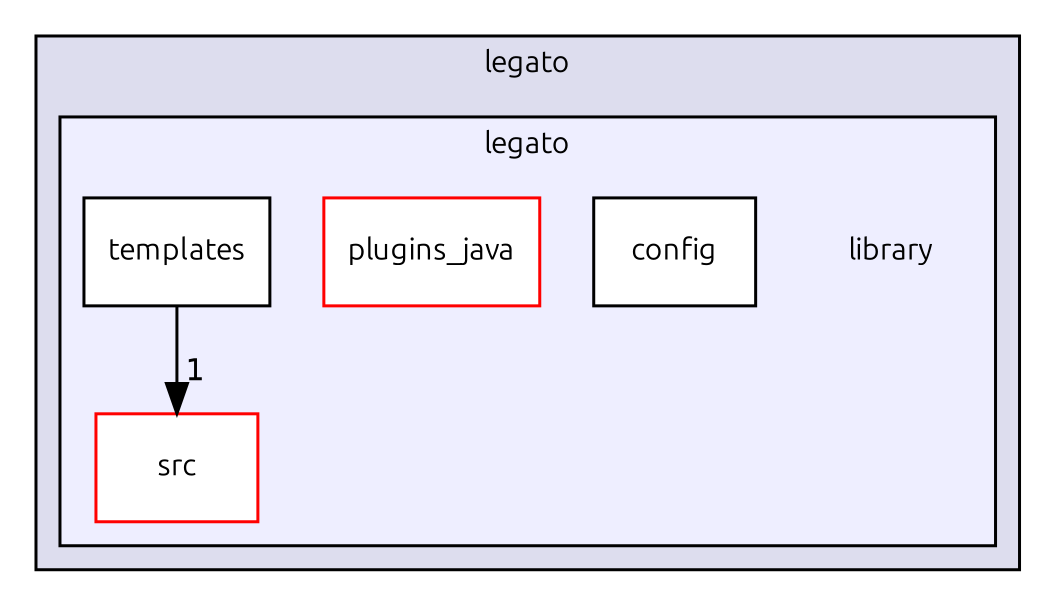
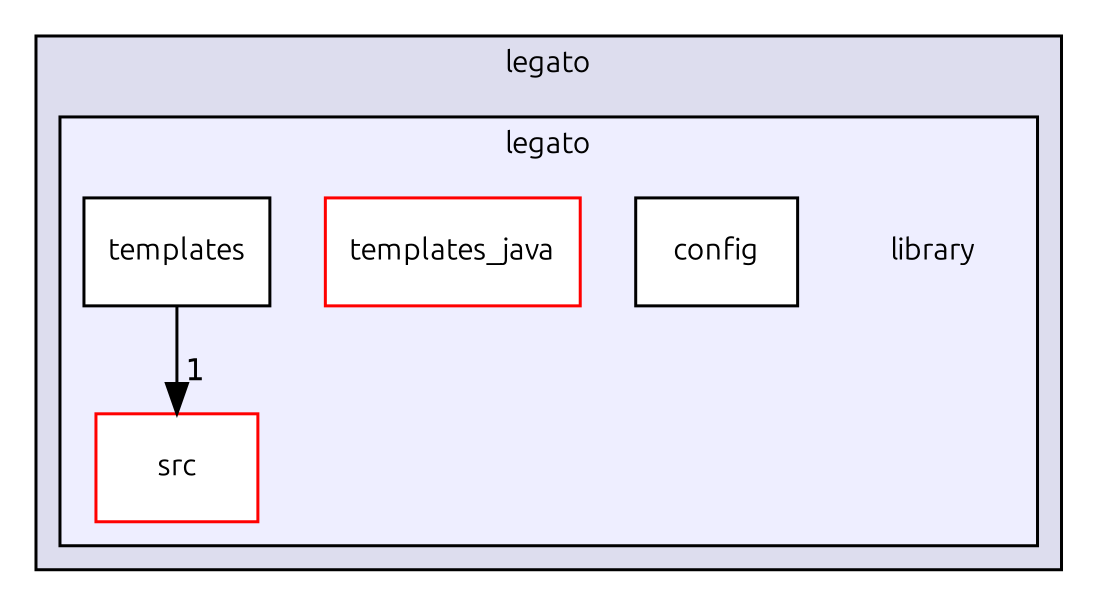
  digraph {
    compound=true
    fontname=Ubuntu
    node [fontname=Ubuntu fontsize=10 shape=box color=black fillcolor=white style=filled]
    n1 [label=library shape=plaintext color="" fillcolor="" style=""]
    n2 [label=config]
-   n3 [color=red label=plugins_java]
+   n3 [color=red label=templates_java]
    n4 [color=red label=src]
    n5 [label=templates]
    subgraph cluster_1 {
      bgcolor="#ddddee"
      fontsize=10
      label=legato
      pencolor=black
      subgraph cluster_2 {
        bgcolor="#eeeeff"
        fontsize=10
        pencolor=black
        n1
        n2
        n3
        n4
        n5
      }
    }
    n5 -> n4 [headlabel=1 labeldistance=1.5 labelfontname=Helvetica labelfontsize=10 fontname=Ubuntu]
  }
